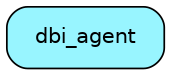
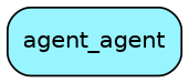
  digraph {
-   dbi_agent [fillcolor=cadetblue1 fontname=Helvetica fontsize=12 shape=box style="rounded, filled"]
+   dbi_agent [fillcolor=cadetblue1 fontname=Helvetica fontsize=12 shape=box style="rounded, filled" label=agent_agent]
  }
